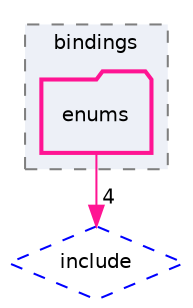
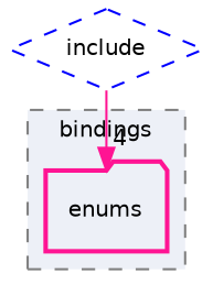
  digraph {
    compound=true
    node [fillcolor="#edf0f7" fontname=Helvetica fontsize=10]
    n1 [color=deeppink label=enums shape=folder style="filled,bold,"]
    n2 [color=blue label=include shape=diamond style="dashed,"]
    subgraph cluster_1 {
      bgcolor="#edf0f7"
      fontname=Helvetica
      fontsize=10
      label=bindings
      pencolor=grey50
      style="filled,dashed,"
      n1
    }
-   n1 -> n2 [fontname=Helvetica fontsize=10 headlabel=4 labeldistance=1.5 labelfontname=Helvetica labelfontsize=10 color=deeppink]
+   n2 -> n1 [fontname=Helvetica fontsize=10 headlabel=4 labeldistance=1.5 labelfontname=Helvetica labelfontsize=10 color=deeppink]
  }
